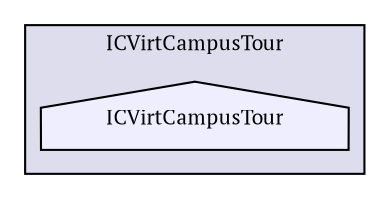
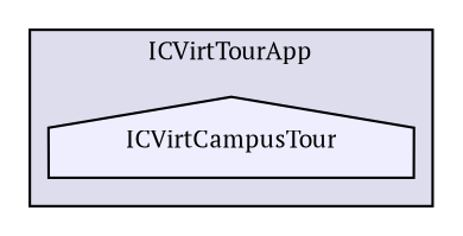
  digraph {
    compound=true
    fontname="PT Serif"
    n1 [fillcolor="#eeeeff" fontname="PT Serif" fontsize=10 label=ICVirtCampusTour pencolor=black shape=house style=filled]
    subgraph cluster_1 {
      bgcolor="#ddddee"
      fontsize=10
-     label=ICVirtCampusTour
+     label=ICVirtTourApp
      pencolor=black
      n1
    }
  }
